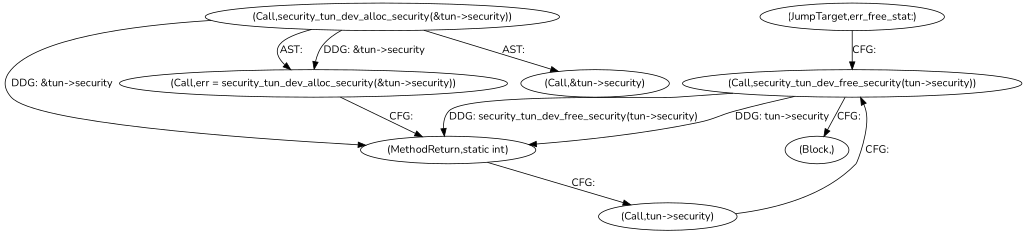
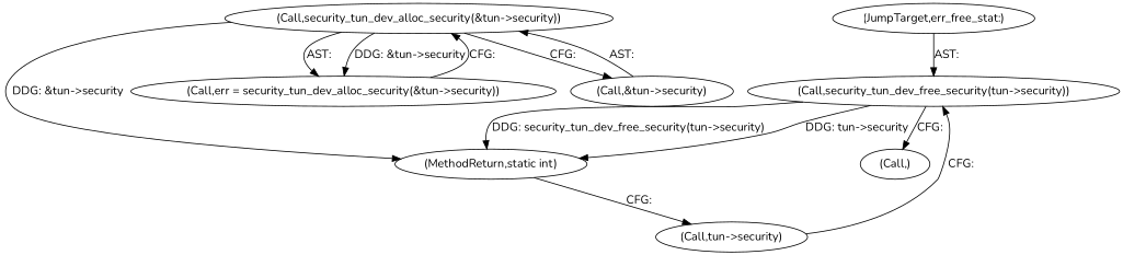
  digraph {
    fontname=Nunito
    node [fontname=Nunito]
    edge [fontname=Nunito]
    n1 [label="(Call,security_tun_dev_free_security(tun->security))"]
-   n2 [label="(Block,)"]
+   n2 [label="(Call,)"]
    n3 [label="(MethodReturn,static int)"]
    n4 [label="(Call,tun->security)"]
    n5 [label="(Call,security_tun_dev_alloc_security(&tun->security))"]
    n6 [label="(Call,err = security_tun_dev_alloc_security(&tun->security))"]
    n7 [label="(Call,&tun->security)"]
    n8 [label="(JumpTarget,err_free_stat:)"]
    n1 -> n2 [label="CFG: "]
    n1 -> n3 [label="DDG: security_tun_dev_free_security(tun->security)"]
    n1 -> n3 [label="DDG: tun->security"]
    n3 -> n4 [label="CFG: "]
    n4 -> n1 [label="CFG: "]
    n5 -> n3 [label="DDG: &tun->security"]
    n5 -> n6 [label="AST: "]
    n5 -> n6 [label="DDG: &tun->security"]
-   n5 -> n7 [label="AST: "]
-   n6 -> n3 [label="CFG: "]
-   n8 -> n1 [label="CFG: "]
+   n5 -> n7 [label="CFG: "]
+   n6 -> n5 [label="CFG: "]
+   n7 -> n5 [label="AST: "]
+   n8 -> n1 [label="AST: "]
  }
